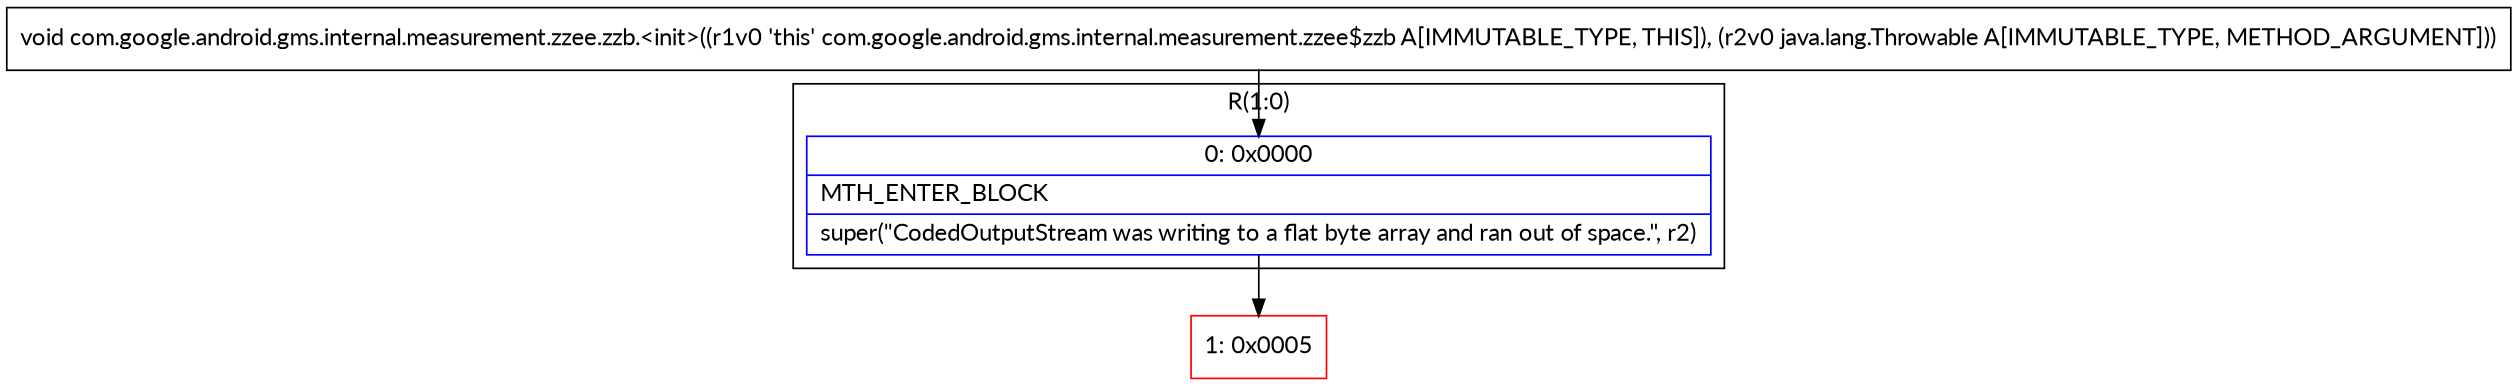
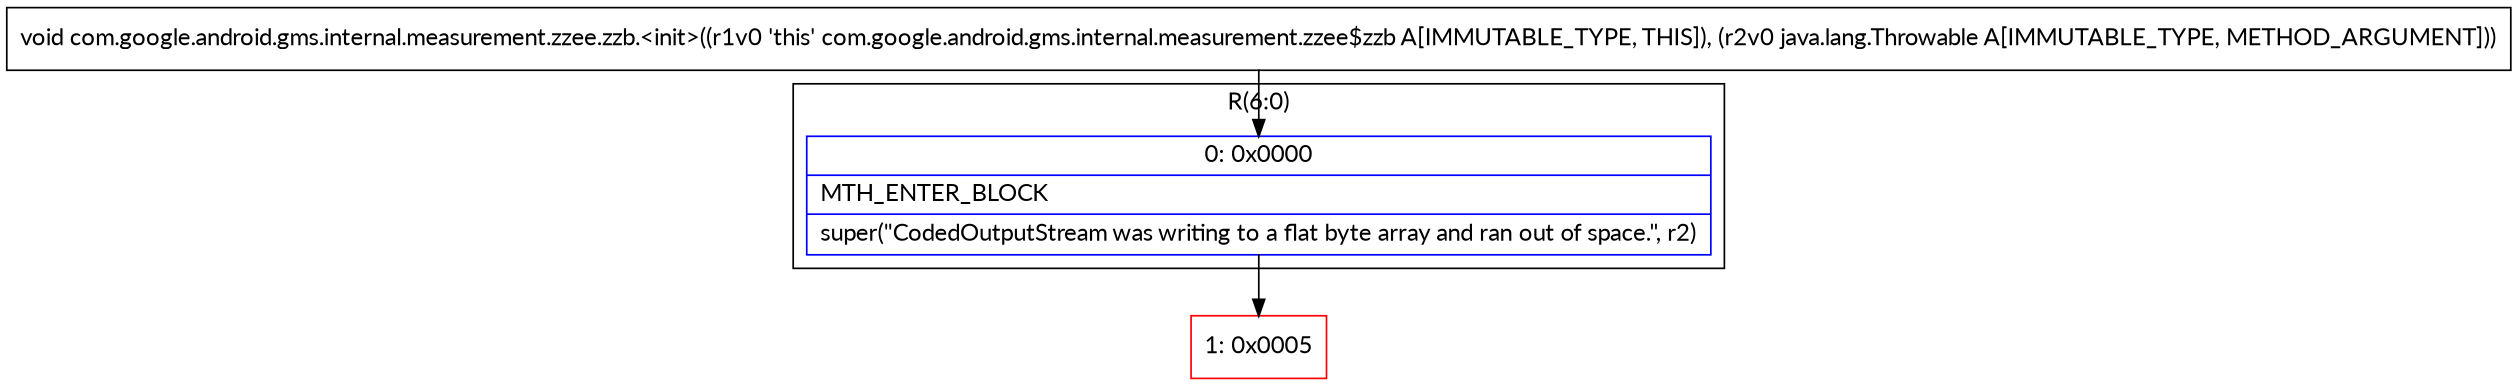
  digraph {
    fontname=Lato
    node [shape=record fontname=Lato]
    edge [fontname=Lato]
    n1 [color=blue label="{0\:\ 0x0000|MTH_ENTER_BLOCK\l|super(\"CodedOutputStream was writing to a flat byte array and ran out of space.\", r2)\l}"]
    n2 [color=red label="{1\:\ 0x0005}"]
    n3 [label="{void com.google.android.gms.internal.measurement.zzee.zzb.\<init\>((r1v0 'this' com.google.android.gms.internal.measurement.zzee$zzb A[IMMUTABLE_TYPE, THIS]), (r2v0 java.lang.Throwable A[IMMUTABLE_TYPE, METHOD_ARGUMENT])) }"]
    subgraph cluster_1 {
-     label="R(1:0)"
+     label="R(6:0)"
      n1
    }
    n1 -> n2
    n3 -> n1
  }
